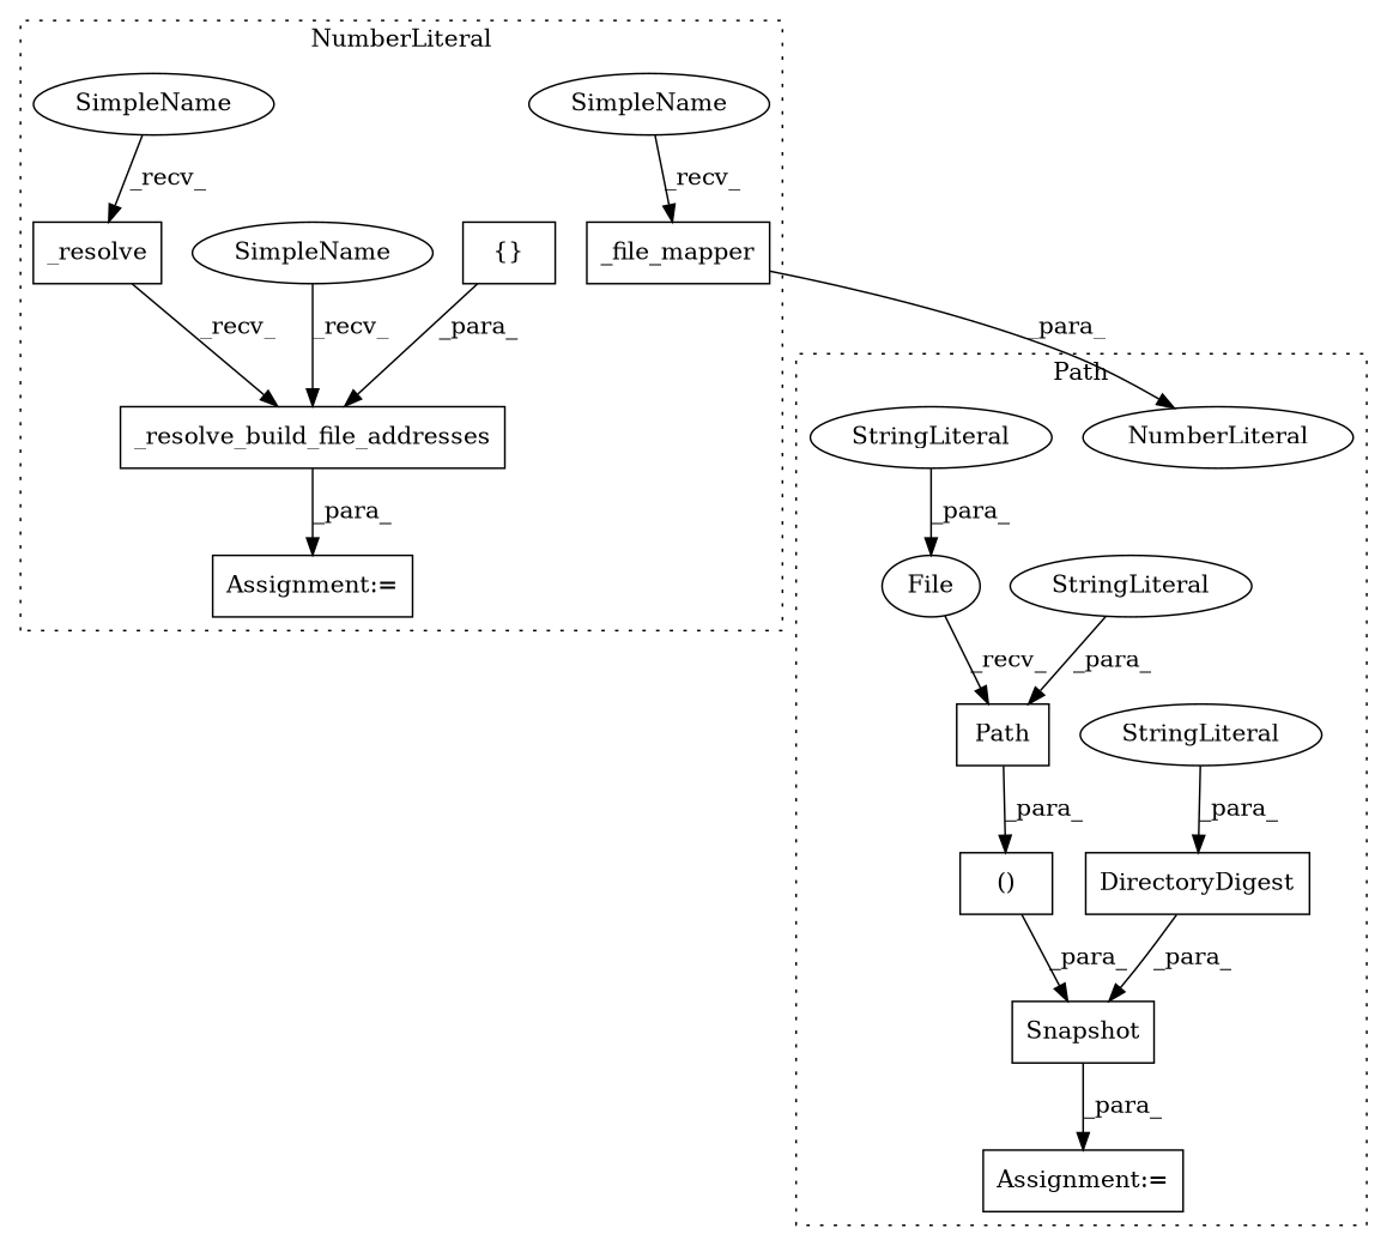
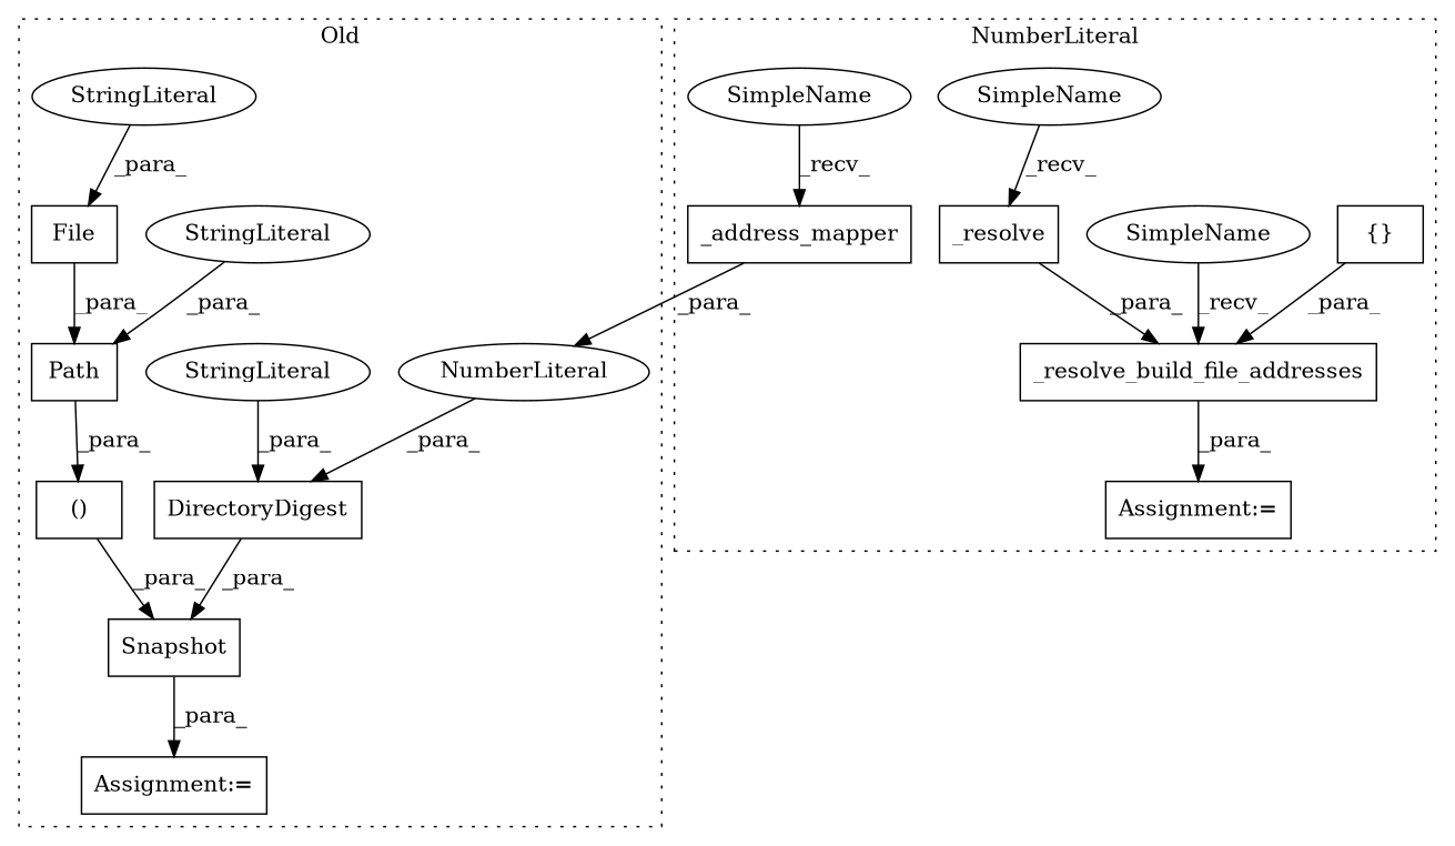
  digraph {
    node [a=32 l=4 shape=box]
    n1 [a=106 l=61 label="()" s=3485]
    n2 [l="5,1" label=Path s="3509,3545"]
    n3 [l="9,2" label=Snapshot s="3447,3546"]
    n4 [l="16,1" label=DirectoryDigest s="3456,3478"]
    n5 [a=34 l=1 label=NumberLiteral s=3477 shape=ellipse]
    n6 [a=45 label=StringLiteral s=3472 shape=ellipse]
-   n7 [l="5,1" label=File s="3527,3544" shape=ellipse]
+   n7 [l="5,1" label=File s="3527,3544"]
    n8 [a=45 l=12 label=StringLiteral s=3514 shape=ellipse]
    n9 [a=45 l=12 label=StringLiteral s=3532 shape=ellipse]
    n10 [a=7 l=1 label="Assignment:=" s=3446]
    n11 [l=11 label=_resolve s=4200]
    n12 [l="30,1" label=_resolve_build_file_addresses s="4144,4234"]
    n13 [a=4 l="1,1" label="{}" s="3826,3851"]
-   n14 [l=17 label=_file_mapper s=4217]
+   n14 [l=17 label=_address_mapper s=4217]
    n15 [a=7 l=1 label="Assignment:=" s=4138]
    n16 [a=42 label=SimpleName s=4212 shape=ellipse]
    n17 [a=42 label=SimpleName s=4139 shape=ellipse]
    n18 [a=42 label=SimpleName s=4195 shape=ellipse]
    subgraph cluster_1 {
-     label=Path
+     label=Old
      style=dotted
      n1
      n2
      n3
      n4
      n5
      n6
      n7
      n8
      n9
      n10
    }
    subgraph cluster_2 {
      label=NumberLiteral
      style=dotted
      n11
      n12
      n13
      n14
      n15
      n16
      n17
      n18
    }
    n1 -> n3 [label=_para_]
    n2 -> n1 [label=_para_]
    n3 -> n10 [label=_para_]
    n4 -> n3 [label=_para_]
+   n5 -> n4 [label=_para_]
    n6 -> n4 [label=_para_]
-   n7 -> n2 [label=_recv_]
+   n7 -> n2 [label=_para_]
    n8 -> n2 [label=_para_]
    n9 -> n7 [label=_para_]
-   n11 -> n12 [label=_recv_]
+   n11 -> n12 [label=_para_]
    n12 -> n15 [label=_para_]
    n13 -> n12 [label=_para_]
    n14 -> n5 [label=_para_]
    n16 -> n14 [label=_recv_]
    n17 -> n12 [label=_recv_]
    n18 -> n11 [label=_recv_]
  }
